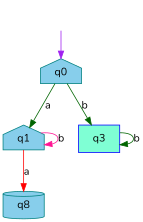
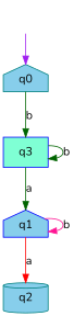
  digraph {
    fontname=Nunito
    node [color=blue fillcolor=skyblue fontname=Nunito shape=house style=filled]
    edge [color=darkgreen fontname=Nunito]
-   q1 [color=teal]
-   q2 [color=teal shape=cylinder label=q8]
+   q1
+   q2 [color=teal shape=cylinder]
    q3 [fillcolor=aquamarine shape=box]
    q0 [color=teal]
    _nil [style=invis color="" fillcolor="" shape=""]
    q1 -> q1 [color=deeppink label=b]
    q1 -> q2 [color=red label=a]
    q3 -> q3 [label=b]
-   q0 -> q1 [label=a]
+   q3 -> q1 [label=a]
    q0 -> q3 [label=b]
    _nil -> q0 [color=purple]
  }
